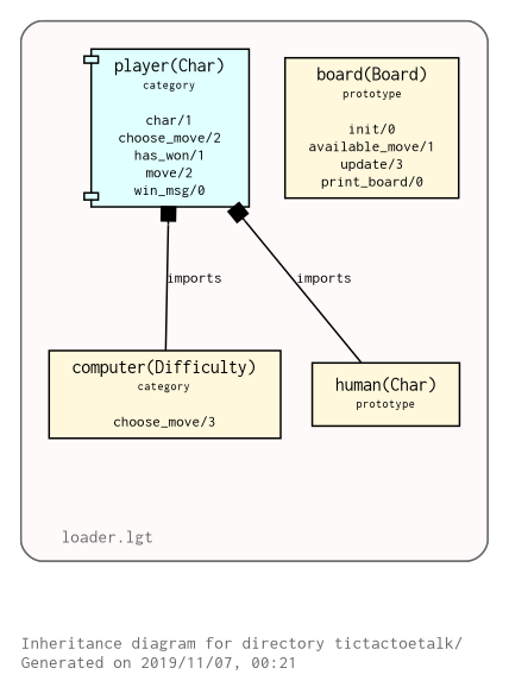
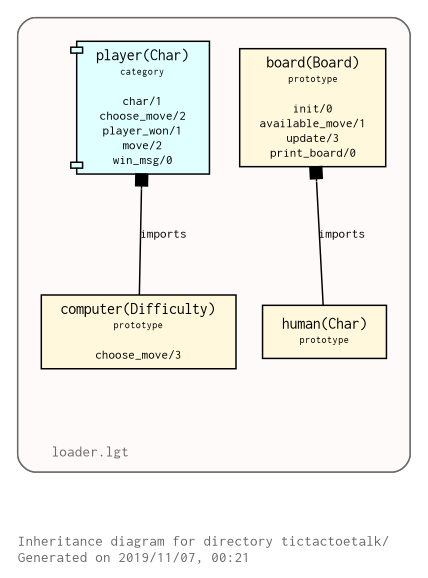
  digraph {
    clusterrank=local
    compound=true
    fontcolor=dimgray
    fontname=Courier
    fontsize=10
    label="Inheritance diagram for directory tictactoetalk/\lGenerated on 2019/11/07, 00:21\l"
    labeljust=l
    pack=true
    pencolor=dimgray
    rankdir=BT
    ranksep=1.0
    splines=true
    node [fillcolor=cornsilk fontname=Courier fontsize=9 shape=box style=filled]
    edge [arrowhead=box fontname=Courier fontsize=9]
    n1 [label=<<TABLE border="0" cellborder="0" cellspacing="0" cellpadding="0"><TR><TD> </TD><TD><FONT POINT-SIZE="11">board(Board)</FONT></TD><TD> </TD></TR><TR><TD> </TD><TD><FONT POINT-SIZE="7">prototype</FONT></TD><TD> </TD></TR><TR><TD> </TD></TR><TR><TD> </TD><TD>init/0</TD><TD> </TD></TR><TR><TD> </TD><TD>available_move/1</TD><TD> </TD></TR><TR><TD> </TD><TD>update/3</TD><TD> </TD></TR><TR><TD> </TD><TD>print_board/0</TD><TD> </TD></TR></TABLE>>]
    n2 [label=<<TABLE border="0" cellborder="0" cellspacing="0" cellpadding="0"><TR><TD> </TD><TD><FONT POINT-SIZE="11">human(Char)</FONT></TD><TD> </TD></TR><TR><TD> </TD><TD><FONT POINT-SIZE="7">prototype</FONT></TD><TD> </TD></TR></TABLE>>]
-   n3 [label=<<TABLE border="0" cellborder="0" cellspacing="0" cellpadding="0"><TR><TD> </TD><TD><FONT POINT-SIZE="11">computer(Difficulty)</FONT></TD><TD> </TD></TR><TR><TD> </TD><TD><FONT POINT-SIZE="7">category</FONT></TD><TD> </TD></TR><TR><TD> </TD></TR><TR><TD> </TD><TD>choose_move/3</TD><TD> </TD></TR></TABLE>>]
-   n4 [fillcolor=lightcyan label=<<TABLE border="0" cellborder="0" cellspacing="0" cellpadding="0"><TR><TD> </TD><TD><FONT POINT-SIZE="11">player(Char)</FONT></TD><TD> </TD></TR><TR><TD> </TD><TD><FONT POINT-SIZE="7">category</FONT></TD><TD> </TD></TR><TR><TD> </TD></TR><TR><TD> </TD><TD>char/1</TD><TD> </TD></TR><TR><TD> </TD><TD>choose_move/2</TD><TD> </TD></TR><TR><TD> </TD><TD>has_won/1</TD><TD> </TD></TR><TR><TD> </TD><TD>move/2</TD><TD> </TD></TR><TR><TD> </TD><TD>win_msg/0</TD><TD> </TD></TR></TABLE>> shape=component]
+   n3 [label=<<TABLE border="0" cellborder="0" cellspacing="0" cellpadding="0"><TR><TD> </TD><TD><FONT POINT-SIZE="11">computer(Difficulty)</FONT></TD><TD> </TD></TR><TR><TD> </TD><TD><FONT POINT-SIZE="7">prototype</FONT></TD><TD> </TD></TR><TR><TD> </TD></TR><TR><TD> </TD><TD>choose_move/3</TD><TD> </TD></TR></TABLE>>]
+   n4 [fillcolor=lightcyan label=<<TABLE border="0" cellborder="0" cellspacing="0" cellpadding="0"><TR><TD> </TD><TD><FONT POINT-SIZE="11">player(Char)</FONT></TD><TD> </TD></TR><TR><TD> </TD><TD><FONT POINT-SIZE="7">category</FONT></TD><TD> </TD></TR><TR><TD> </TD></TR><TR><TD> </TD><TD>char/1</TD><TD> </TD></TR><TR><TD> </TD><TD>choose_move/2</TD><TD> </TD></TR><TR><TD> </TD><TD>player_won/1</TD><TD> </TD></TR><TR><TD> </TD><TD>move/2</TD><TD> </TD></TR><TR><TD> </TD><TD>win_msg/0</TD><TD> </TD></TR></TABLE>> shape=component]
    subgraph cluster_1 {
      bgcolor=whitesmoke
      label=<<TABLE border="0" cellborder="0"><TR><TD tooltip="tictactoetalk/">tictactoetalk/</TD></TR></TABLE>>
      style=rounded
      subgraph cluster_2 {
        bgcolor=snow
        label=<<TABLE border="0" cellborder="0"><TR><TD tooltip="tictactoetalk/game.lgt">game.lgt</TD></TR></TABLE>>
        style=rounded
        n1
        n2
        n3
        n4
      }
      subgraph cluster_3 {
        bgcolor=snow
        label=<<TABLE border="0" cellborder="0"><TR><TD tooltip="tictactoetalk/loader.lgt">loader.lgt</TD></TR></TABLE>>
        style=rounded
      }
    }
-   n2 -> n4 [label=imports]
+   n2 -> n1 [label=imports]
    n3 -> n4 [label=imports]
  }
